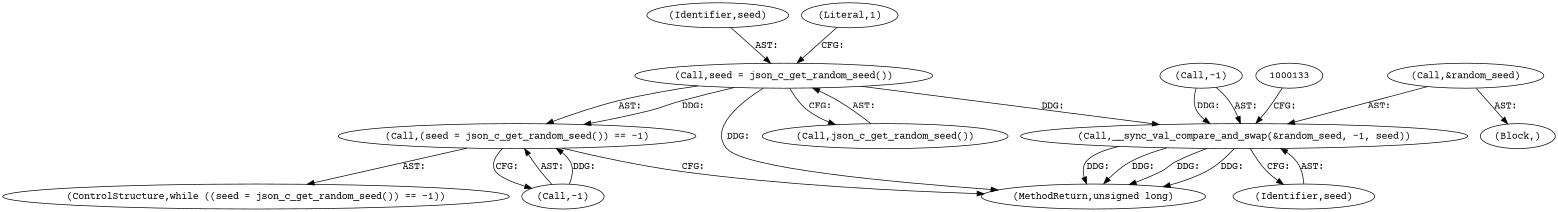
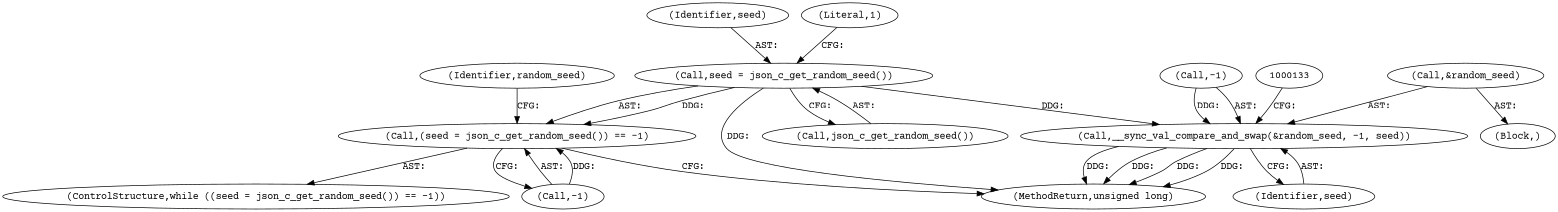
  digraph {
    fontname="Courier Prime"
    node [fontname="Courier Prime"]
    edge [fontname="Courier Prime"]
    n1 [label="(Call,seed = json_c_get_random_seed())"]
    n2 [label="(Call,(seed = json_c_get_random_seed()) == -1)"]
    n3 [label="(Call,__sync_val_compare_and_swap(&random_seed, -1, seed))"]
    n4 [label="(Call,json_c_get_random_seed())"]
    n5 [label="(MethodReturn,unsigned long)"]
    n6 [label="(ControlStructure,while ((seed = json_c_get_random_seed()) == -1))"]
    n7 [label="(Call,-1)"]
    n8 [label="(Identifier,seed)"]
    n9 [label="(Block,)"]
+   n10 [label="(Identifier,random_seed)"]
    n11 [label="(Call,-1)"]
    n12 [label="(Identifier,seed)"]
    n13 [label="(Call,&random_seed)"]
    n14 [label="(Literal,1)"]
    1000133
    n1 -> n2 [label="AST: "]
    n1 -> n2 [label="DDG: "]
    n1 -> n3 [label="DDG: "]
    n1 -> n4 [label="CFG: "]
    n1 -> n5 [label="DDG: "]
    n2 -> n5 [label="CFG: "]
    n2 -> n6 [label="AST: "]
    n2 -> n7 [label="CFG: "]
    n3 -> n5 [label="DDG: "]
    n3 -> n5 [label="DDG: "]
    n3 -> n5 [label="DDG: "]
    n3 -> n5 [label="DDG: "]
    n3 -> n8 [label="CFG: "]
    n4 -> n1 [label="AST: "]
    n7 -> n2 [label="AST: "]
    n7 -> n2 [label="DDG: "]
    n8 -> n3 [label="AST: "]
+   n10 -> n2 [label="CFG: "]
    n11 -> n3 [label="AST: "]
    n11 -> n3 [label="DDG: "]
    n12 -> n1 [label="AST: "]
    n13 -> n3 [label="AST: "]
    n13 -> n9 [label="AST: "]
    n14 -> n1 [label="CFG: "]
    1000133 -> n3 [label="CFG: "]
  }
